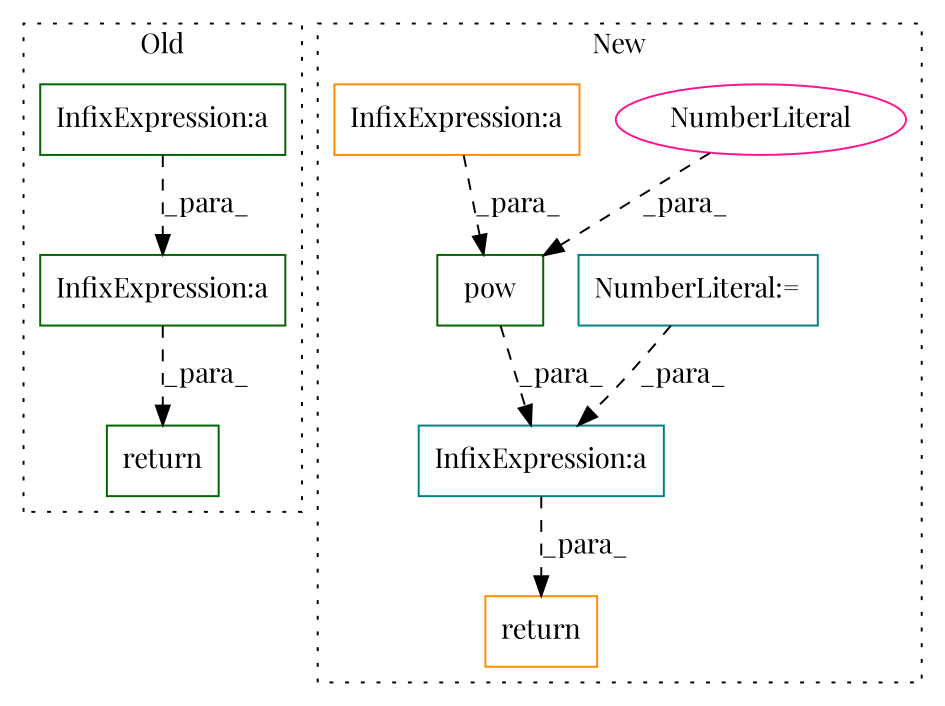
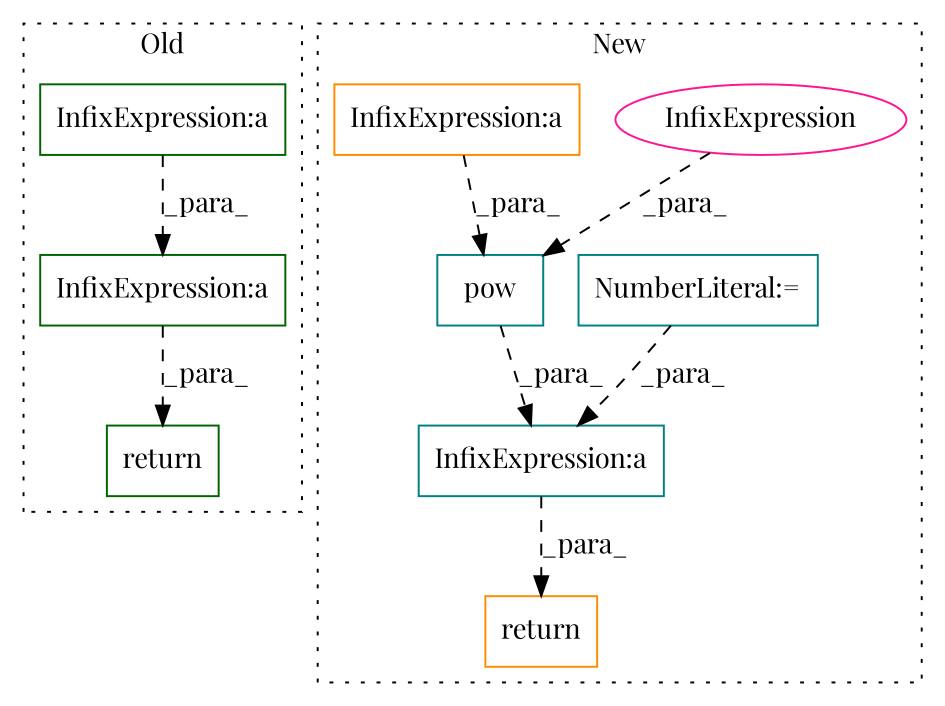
  digraph {
    fontname="Playfair Display"
    node [a=27 color=darkgreen fontname="Playfair Display" l=3 shape=box]
    edge [fontname="Playfair Display" style=dashed]
    n1 [a=41 l=7 label=return s=1938]
    n2 [label="InfixExpression:a" s=1957]
    n3 [label="InfixExpression:a" s=2008]
-   n4 [a=32 l="4,1" label=pow s="2159,2173"]
+   n4 [a=32 color=teal l="4,1" label=pow s="2159,2173"]
    n5 [a=41 color=darkorange l=7 label=return s=2123]
-   n6 [a=34 color=deeppink l=4 label=NumberLiteral s=2163 shape=ellipse]
+   n6 [a=34 color=deeppink l=4 label=InfixExpression s=2163 shape=ellipse]
    n7 [color=teal label="InfixExpression:a" s=2132]
    n8 [a=7 color=teal l=4 label="NumberLiteral:=" s=2078]
    n9 [color=darkorange label="InfixExpression:a" s=2169]
    subgraph cluster_1 {
      label=Old
      style=dotted
      n1
      n2
      n3
    }
    subgraph cluster_2 {
      label=New
      style=dotted
      n4
      n5
      n6
      n7
      n8
      n9
    }
    n2 -> n1 [label=_para_]
    n3 -> n2 [label=_para_]
    n4 -> n7 [label=_para_]
    n6 -> n4 [label=_para_]
    n7 -> n5 [label=_para_]
    n8 -> n7 [label=_para_]
    n9 -> n4 [label=_para_]
  }
